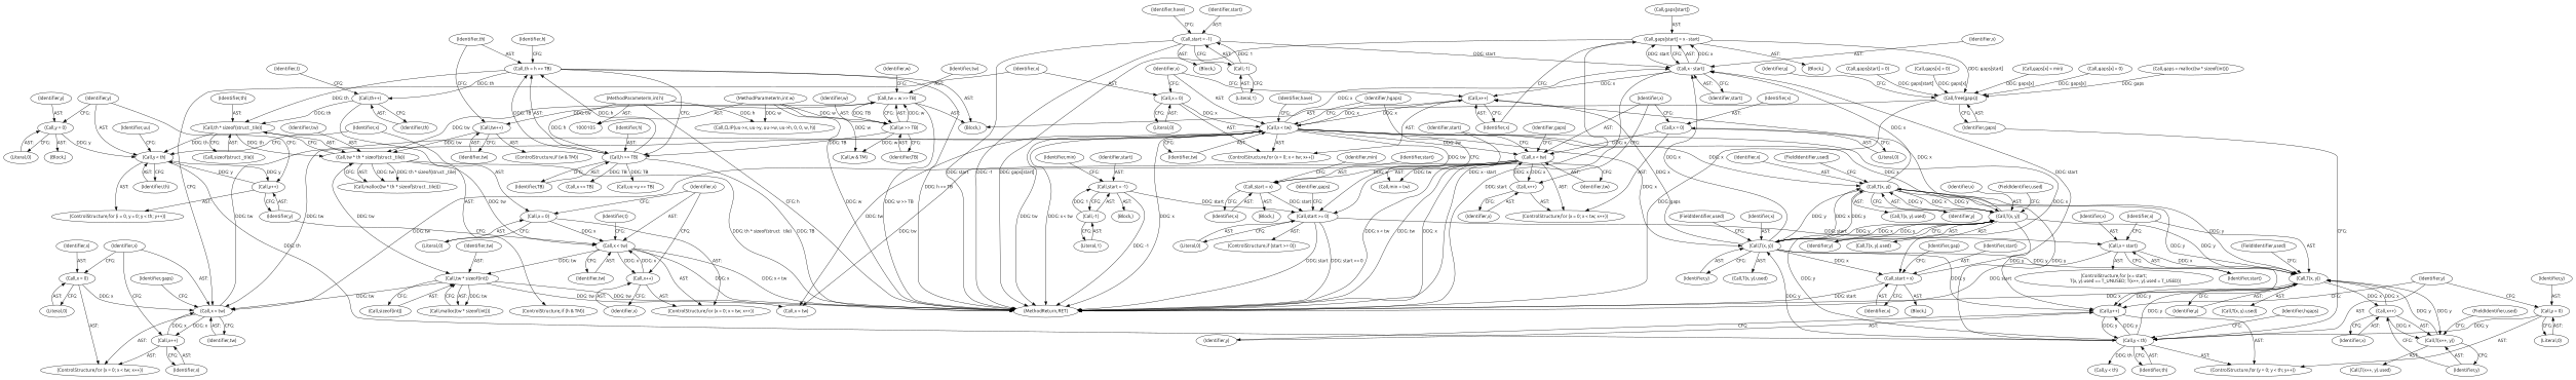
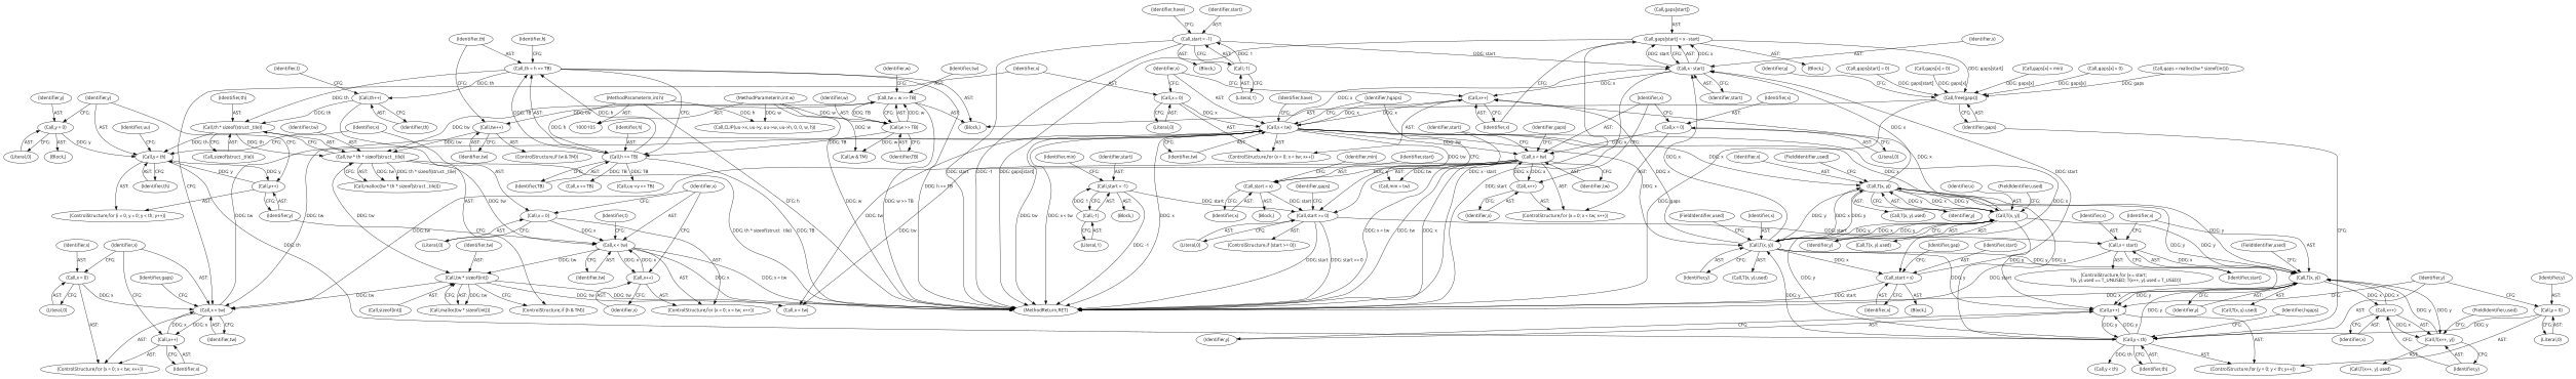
  digraph {
    fontname=Ubuntu
    node [fontname=Ubuntu]
    edge [fontname=Ubuntu]
    n1 [label="(Call,gaps[start] = x - start)"]
    n2 [label="(Call,x - start)"]
    n3 [label="(Call,free(gaps))"]
    n4 [label="(Block,)"]
    n5 [label="(MethodReturn,RET)"]
    n6 [label="(Call,x++)"]
    n7 [label="(Identifier,start)"]
    n8 [label="(Block,)"]
    n9 [label="(Identifier,gaps)"]
    n10 [label="(Call,x < tw)"]
    n11 [label="(ControlStructure,for (x = 0; x < tw; x++))"]
    n12 [label="(Identifier,x)"]
    n13 [label="(Call,T(x, y))"]
    n14 [label="(Call,T(x, y))"]
    n15 [label="(Call,T(x, y))"]
    n16 [label="(Call,y++)"]
    n17 [label="(Call,T(x, y))"]
    n18 [label="(Call,T(x, y).used)"]
    n19 [label="(Identifier,y)"]
    n20 [label="(Identifier,y)"]
    n21 [label="(Call,T(x, y).used)"]
    n22 [label="(Call,start = x)"]
    n23 [label="(Identifier,y)"]
    n24 [label="(Call,T(x, y).used)"]
    n25 [label="(Call,y < th)"]
    n26 [label="(ControlStructure,for (y = 0; y < th; y++))"]
    n27 [label="(Identifier,y)"]
    n28 [label="(Call,x++)"]
    n29 [label="(Call,T(x++, y))"]
    n30 [label="(Identifier,y)"]
    n31 [label="(Call,T(x, y).used)"]
    n32 [label="(Call,x < tw)"]
    n33 [label="(Call,x < tw)"]
    n34 [label="(Call,x < tw)"]
    n35 [label="(Identifier,tw)"]
    n36 [label="(Call,min = tw)"]
    n37 [label="(Call,start = x)"]
    n38 [label="(Call,x++)"]
    n39 [label="(Identifier,tw)"]
    n40 [label="(ControlStructure,for (x = 0; x < tw; x++))"]
    n41 [label="(Call,x++)"]
    n42 [label="(Identifier,tw)"]
    n43 [label="(ControlStructure,for (x = 0; x < tw; x++))"]
    n44 [label="(Identifier,x)"]
    n45 [label="(Block,)"]
    n46 [label="(Call,x = 0)"]
    n47 [label="(Literal,0)"]
    n48 [label="(Call,y < th)"]
    n49 [label="(Identifier,th)"]
    n50 [label="(Call,y = 0)"]
    n51 [label="(Literal,0)"]
    n52 [label="(Identifier,x)"]
    n53 [label="(Identifier,y)"]
    n54 [label="(Call,T(x++, y).used)"]
    n55 [label="(Call,x = start)"]
    n56 [label="(Identifier,start)"]
    n57 [label="(ControlStructure,for (x = start;\n                       T(x, y).used == T_UNUSED; T(x++, y).used = T_USED))"]
    n58 [label="(Call,start >= 0)"]
    n59 [label="(Literal,0)"]
    n60 [label="(ControlStructure,if (start >= 0))"]
    n61 [label="(Call,start = -1)"]
    n62 [label="(Call,-1)"]
    n63 [label="(Block,)"]
    n64 [label="(Literal,1)"]
    n65 [label="(Identifier,x)"]
    n66 [label="(Block,)"]
    n67 [label="(Identifier,x)"]
    n68 [label="(Call,x = 0)"]
    n69 [label="(Literal,0)"]
    n70 [label="(Call,y < th)"]
    n71 [label="(Call,y++)"]
    n72 [label="(ControlStructure,for (i = 0, y = 0; y < th; y++))"]
    n73 [label="(Identifier,th)"]
    n74 [label="(Identifier,y)"]
    n75 [label="(Call,y = 0)"]
    n76 [label="(Literal,0)"]
    n77 [label="(Block,)"]
    n78 [label="(Call,x < tw)"]
    n79 [label="(Call,th * sizeof(struct _tile))"]
    n80 [label="(Call,tw * th * sizeof(struct _tile))"]
    n81 [label="(Call,sizeof(struct _tile))"]
    n82 [label="(Call,tw * sizeof(int))"]
    n83 [label="(Call,malloc(tw * th * sizeof(struct _tile)))"]
    n84 [label="(Call,th++)"]
    n85 [label="(Identifier,th)"]
    n86 [label="(ControlStructure,if (h & TM))"]
    n87 [label="(Call,th = h >> TB)"]
    n88 [label="(Call,h >> TB)"]
    n89 [label="(Identifier,TB)"]
    n90 [label="(Call,x << TB)"]
    n91 [label="(Call,uu->y >> TB)"]
    n92 [label="(MethodParameterIn,int h)"]
    n93 [label="(Call,CLIP(uu->x, uu->y, uu->w, uu->h, 0, 0, w, h))"]
    1000105
    n95 [label="(Call,w >> TB)"]
    n96 [label="(Call,tw = w >> TB)"]
    n97 [label="(Call,w & TM)"]
    n98 [label="(Identifier,TB)"]
    n99 [label="(Call,tw++)"]
    n100 [label="(MethodParameterIn,int w)"]
    n101 [label="(Identifier,x)"]
    n102 [label="(Call,x = 0)"]
    n103 [label="(Literal,0)"]
    n104 [label="(Call,sizeof(int))"]
    n105 [label="(Call,malloc(tw * sizeof(int)))"]
    n106 [label="(Call,x++)"]
    n107 [label="(ControlStructure,for (x = 0; x < tw; x++))"]
    n108 [label="(Identifier,tw)"]
    n109 [label="(Identifier,x)"]
    n110 [label="(Call,x = 0)"]
    n111 [label="(Literal,0)"]
    n112 [label="(Identifier,tw)"]
    n113 [label="(ControlStructure,if (w & TM))"]
    n114 [label="(Call,start = -1)"]
    n115 [label="(Call,-1)"]
    n116 [label="(Block,)"]
    n117 [label="(Literal,1)"]
    n118 [label="(Identifier,min)"]
    n119 [label="(Identifier,gaps)"]
    n120 [label="(Identifier,y)"]
    n121 [label="(Identifier,start)"]
    n122 [label="(Identifier,y)"]
    n123 [label="(Identifier,x)"]
    n124 [label="(Identifier,x)"]
    n125 [label="(Identifier,h)"]
    n126 [label="(Identifier,t)"]
    n127 [label="(Identifier,x)"]
    n128 [label="(Identifier,w)"]
    n129 [label="(Identifier,tw)"]
    n130 [label="(Identifier,tw)"]
    n131 [label="(Identifier,gaps)"]
    n132 [label="(Call,gaps[x] = 0)"]
    n133 [label="(Call,gaps = malloc(tw * sizeof(int)))"]
    n134 [label="(Identifier,uu)"]
    n135 [label="(Identifier,x)"]
    n136 [label="(Identifier,y)"]
    n137 [label="(Identifier,gaps)"]
    n138 [label="(Identifier,hgaps)"]
    n139 [label="(Identifier,x)"]
    n140 [label="(FieldIdentifier,used)"]
    n141 [label="(Identifier,y)"]
    n142 [label="(Identifier,w)"]
    n143 [label="(Identifier,min)"]
    n144 [label="(Identifier,have)"]
    n145 [label="(Identifier,th)"]
    n146 [label="(Identifier,x)"]
    n147 [label="(Identifier,start)"]
    n148 [label="(FieldIdentifier,used)"]
    n149 [label="(Call,gaps[start] = 0)"]
    n150 [label="(Identifier,x)"]
    n151 [label="(Identifier,x)"]
    n152 [label="(Identifier,t)"]
    n153 [label="(Identifier,x)"]
    n154 [label="(FieldIdentifier,used)"]
    n155 [label="(Identifier,x)"]
    n156 [label="(FieldIdentifier,used)"]
    n157 [label="(Call,gaps[x] > 0)"]
    n158 [label="(Identifier,x)"]
    n159 [label="(Identifier,y)"]
    n160 [label="(Identifier,start)"]
    n161 [label="(Identifier,gap)"]
    n162 [label="(Identifier,start)"]
    n163 [label="(Identifier,h)"]
    n164 [label="(Identifier,have)"]
    n165 [label="(Identifier,tw)"]
    n166 [label="(Identifier,hgaps)"]
    n167 [label="(Call,gaps[x] < min)"]
    n168 [label="(FieldIdentifier,used)"]
    n169 [label="(Identifier,x)"]
    n170 [label="(Identifier,x)"]
    n171 [label="(Identifier,x)"]
    n172 [label="(Identifier,start)"]
    n173 [label="(Call,gaps[start])"]
    n174 [label="(Identifier,th)"]
    n1 -> n2 [label="CFG: "]
    n1 -> n3 [label="DDG: gaps[start]"]
    n1 -> n4 [label="AST: "]
    n1 -> n5 [label="DDG: gaps[start]"]
    n1 -> n5 [label="DDG: x - start"]
    n2 -> n1 [label="AST: "]
    n2 -> n1 [label="DDG: x"]
    n2 -> n1 [label="DDG: start"]
    n2 -> n5 [label="DDG: start"]
    n2 -> n6 [label="DDG: x"]
    n2 -> n7 [label="CFG: "]
    n3 -> n5 [label="DDG: gaps"]
    n3 -> n8 [label="AST: "]
    n3 -> n9 [label="CFG: "]
    n6 -> n10 [label="DDG: x"]
    n6 -> n11 [label="AST: "]
    n6 -> n12 [label="CFG: "]
    n7 -> n2 [label="AST: "]
    n9 -> n3 [label="AST: "]
    n9 -> n25 [label="CFG: "]
    n10 -> n2 [label="DDG: x"]
    n10 -> n5 [label="DDG: x < tw"]
    n10 -> n5 [label="DDG: x"]
    n10 -> n5 [label="DDG: tw"]
    n10 -> n6 [label="DDG: x"]
    n10 -> n11 [label="AST: "]
    n10 -> n13 [label="DDG: x"]
    n10 -> n14 [label="DDG: x"]
    n10 -> n15 [label="DDG: x"]
    n10 -> n22 [label="DDG: x"]
    n10 -> n32 [label="DDG: tw"]
    n10 -> n33 [label="DDG: tw"]
    n10 -> n34 [label="DDG: tw"]
    n10 -> n35 [label="CFG: "]
    n10 -> n36 [label="DDG: tw"]
    n12 -> n1 [label="CFG: "]
    n12 -> n6 [label="AST: "]
    n13 -> n2 [label="DDG: x"]
    n13 -> n14 [label="DDG: x"]
    n13 -> n14 [label="DDG: y"]
    n13 -> n15 [label="DDG: y"]
    n13 -> n16 [label="DDG: y"]
    n13 -> n17 [label="DDG: y"]
    n13 -> n18 [label="AST: "]
    n13 -> n19 [label="CFG: "]
    n14 -> n6 [label="DDG: x"]
    n14 -> n13 [label="DDG: y"]
    n14 -> n15 [label="DDG: y"]
    n14 -> n16 [label="DDG: y"]
    n14 -> n17 [label="DDG: y"]
    n14 -> n20 [label="CFG: "]
    n14 -> n21 [label="AST: "]
    n15 -> n2 [label="DDG: x"]
    n15 -> n6 [label="DDG: x"]
    n15 -> n13 [label="DDG: x"]
    n15 -> n13 [label="DDG: y"]
    n15 -> n14 [label="DDG: x"]
    n15 -> n14 [label="DDG: y"]
    n15 -> n16 [label="DDG: y"]
    n15 -> n17 [label="DDG: y"]
    n15 -> n22 [label="DDG: x"]
    n15 -> n23 [label="CFG: "]
    n15 -> n24 [label="AST: "]
    n16 -> n25 [label="DDG: y"]
    n16 -> n26 [label="AST: "]
    n16 -> n27 [label="CFG: "]
    n17 -> n5 [label="DDG: x"]
    n17 -> n16 [label="DDG: y"]
    n17 -> n28 [label="DDG: x"]
    n17 -> n29 [label="DDG: y"]
    n17 -> n30 [label="CFG: "]
    n17 -> n31 [label="AST: "]
    n19 -> n13 [label="AST: "]
    n20 -> n14 [label="AST: "]
    n22 -> n2 [label="DDG: start"]
    n22 -> n5 [label="DDG: start"]
    n22 -> n44 [label="CFG: "]
    n22 -> n45 [label="AST: "]
    n23 -> n15 [label="AST: "]
    n25 -> n13 [label="DDG: y"]
    n25 -> n14 [label="DDG: y"]
    n25 -> n15 [label="DDG: y"]
    n25 -> n16 [label="DDG: y"]
    n25 -> n17 [label="DDG: y"]
    n25 -> n26 [label="AST: "]
    n25 -> n48 [label="DDG: th"]
    n25 -> n49 [label="CFG: "]
    n27 -> n16 [label="AST: "]
    n28 -> n17 [label="DDG: x"]
    n28 -> n29 [label="AST: "]
    n28 -> n29 [label="DDG: x"]
    n28 -> n52 [label="CFG: "]
    n29 -> n17 [label="DDG: y"]
    n29 -> n53 [label="CFG: "]
    n29 -> n54 [label="AST: "]
    n30 -> n17 [label="AST: "]
    n32 -> n5 [label="DDG: x < tw"]
    n32 -> n5 [label="DDG: tw"]
    n32 -> n5 [label="DDG: x"]
    n32 -> n33 [label="DDG: tw"]
    n32 -> n34 [label="DDG: tw"]
    n32 -> n36 [label="DDG: tw"]
    n32 -> n37 [label="DDG: x"]
    n32 -> n38 [label="DDG: x"]
    n32 -> n39 [label="CFG: "]
    n32 -> n40 [label="AST: "]
    n33 -> n10 [label="DDG: tw"]
    n33 -> n41 [label="DDG: x"]
    n33 -> n42 [label="CFG: "]
    n33 -> n43 [label="AST: "]
    n35 -> n10 [label="AST: "]
    n37 -> n58 [label="DDG: start"]
    n37 -> n65 [label="CFG: "]
    n37 -> n66 [label="AST: "]
    n38 -> n32 [label="DDG: x"]
    n38 -> n40 [label="AST: "]
    n38 -> n67 [label="CFG: "]
    n39 -> n32 [label="AST: "]
    n41 -> n33 [label="DDG: x"]
    n41 -> n43 [label="AST: "]
    n41 -> n101 [label="CFG: "]
    n42 -> n33 [label="AST: "]
    n44 -> n22 [label="AST: "]
    n46 -> n10 [label="DDG: x"]
    n46 -> n11 [label="AST: "]
    n46 -> n47 [label="CFG: "]
    n47 -> n46 [label="AST: "]
    n49 -> n25 [label="AST: "]
    n50 -> n25 [label="DDG: y"]
    n50 -> n26 [label="AST: "]
    n50 -> n51 [label="CFG: "]
    n51 -> n50 [label="AST: "]
    n52 -> n28 [label="AST: "]
    n53 -> n28 [label="CFG: "]
    n53 -> n29 [label="AST: "]
    n55 -> n5 [label="DDG: start"]
    n55 -> n17 [label="DDG: x"]
    n55 -> n56 [label="CFG: "]
    n55 -> n57 [label="AST: "]
    n56 -> n55 [label="AST: "]
    n58 -> n5 [label="DDG: start >= 0"]
    n58 -> n5 [label="DDG: start"]
    n58 -> n55 [label="DDG: start"]
    n58 -> n59 [label="CFG: "]
    n58 -> n60 [label="AST: "]
    n59 -> n58 [label="AST: "]
    n61 -> n5 [label="DDG: -1"]
    n61 -> n58 [label="DDG: start"]
    n61 -> n62 [label="CFG: "]
    n61 -> n63 [label="AST: "]
    n62 -> n61 [label="AST: "]
    n62 -> n61 [label="DDG: 1"]
    n62 -> n64 [label="CFG: "]
    n64 -> n62 [label="AST: "]
    n65 -> n37 [label="AST: "]
    n67 -> n38 [label="AST: "]
    n68 -> n32 [label="DDG: x"]
    n68 -> n40 [label="AST: "]
    n68 -> n69 [label="CFG: "]
    n69 -> n68 [label="AST: "]
    n70 -> n25 [label="DDG: th"]
    n70 -> n71 [label="DDG: y"]
    n70 -> n72 [label="AST: "]
    n70 -> n73 [label="CFG: "]
    n71 -> n70 [label="DDG: y"]
    n71 -> n72 [label="AST: "]
    n71 -> n74 [label="CFG: "]
    n73 -> n70 [label="AST: "]
    n74 -> n71 [label="AST: "]
    n74 -> n78 [label="CFG: "]
    n75 -> n70 [label="DDG: y"]
    n75 -> n76 [label="CFG: "]
    n75 -> n77 [label="AST: "]
    n76 -> n75 [label="AST: "]
    n78 -> n5 [label="DDG: x"]
    n78 -> n5 [label="DDG: x < tw"]
    n78 -> n82 [label="DDG: tw"]
    n78 -> n106 [label="DDG: x"]
    n78 -> n107 [label="AST: "]
    n78 -> n108 [label="CFG: "]
    n79 -> n70 [label="DDG: th"]
    n79 -> n80 [label="AST: "]
    n79 -> n80 [label="DDG: th"]
    n79 -> n81 [label="CFG: "]
    n80 -> n5 [label="DDG: th * sizeof(struct _tile)"]
    n80 -> n78 [label="DDG: tw"]
    n80 -> n79 [label="CFG: "]
    n80 -> n82 [label="DDG: tw"]
    n80 -> n83 [label="AST: "]
    n80 -> n83 [label="DDG: tw"]
    n80 -> n83 [label="DDG: th * sizeof(struct _tile)"]
    n81 -> n79 [label="AST: "]
    n82 -> n5 [label="DDG: tw"]
    n82 -> n33 [label="DDG: tw"]
    n82 -> n34 [label="DDG: tw"]
-   n82 -> n104 [label="CFG: "]
+   n82 -> n86 [label="CFG: "]
    n82 -> n105 [label="AST: "]
    n82 -> n105 [label="DDG: tw"]
    n83 -> n80 [label="CFG: "]
    n84 -> n79 [label="DDG: th"]
    n84 -> n85 [label="CFG: "]
    n84 -> n86 [label="AST: "]
    n85 -> n84 [label="AST: "]
    n87 -> n5 [label="DDG: h >> TB"]
    n87 -> n8 [label="AST: "]
    n87 -> n79 [label="DDG: th"]
    n87 -> n84 [label="DDG: th"]
    n87 -> n88 [label="CFG: "]
    n88 -> n5 [label="DDG: TB"]
    n88 -> n87 [label="AST: "]
    n88 -> n87 [label="DDG: h"]
    n88 -> n87 [label="DDG: TB"]
    n88 -> n89 [label="CFG: "]
    n88 -> n90 [label="DDG: TB"]
    n88 -> n91 [label="DDG: TB"]
    n89 -> n88 [label="AST: "]
    n92 -> n5 [label="CFG: h"]
    n92 -> n88 [label="DDG: h"]
    n92 -> n93 [label="DDG: h"]
    n92 -> 1000105 [label="AST: "]
    n95 -> n88 [label="DDG: TB"]
    n95 -> n96 [label="AST: "]
    n95 -> n96 [label="DDG: w"]
    n95 -> n96 [label="DDG: TB"]
    n95 -> n97 [label="DDG: w"]
    n95 -> n98 [label="CFG: "]
    n96 -> n5 [label="DDG: w >> TB"]
    n96 -> n8 [label="AST: "]
    n96 -> n80 [label="DDG: tw"]
    n96 -> n95 [label="CFG: "]
    n96 -> n99 [label="DDG: tw"]
    n98 -> n95 [label="AST: "]
    n99 -> n80 [label="DDG: tw"]
    n99 -> n112 [label="CFG: "]
    n99 -> n113 [label="AST: "]
    n100 -> n5 [label="DDG: w"]
    n100 -> n93 [label="DDG: w"]
    n100 -> 1000105 [label="AST: "]
    n100 -> n95 [label="DDG: w"]
    n100 -> n97 [label="DDG: w"]
    n101 -> n41 [label="AST: "]
    n102 -> n33 [label="DDG: x"]
    n102 -> n43 [label="AST: "]
    n102 -> n103 [label="CFG: "]
    n103 -> n102 [label="AST: "]
    n104 -> n82 [label="AST: "]
    n105 -> n82 [label="CFG: "]
    n106 -> n78 [label="DDG: x"]
    n106 -> n107 [label="AST: "]
    n106 -> n109 [label="CFG: "]
    n108 -> n78 [label="AST: "]
    n109 -> n106 [label="AST: "]
    n110 -> n78 [label="DDG: x"]
    n110 -> n107 [label="AST: "]
    n110 -> n111 [label="CFG: "]
    n111 -> n110 [label="AST: "]
    n112 -> n99 [label="AST: "]
    n114 -> n2 [label="DDG: start"]
    n114 -> n5 [label="DDG: start"]
    n114 -> n5 [label="DDG: -1"]
    n114 -> n115 [label="CFG: "]
    n114 -> n116 [label="AST: "]
    n115 -> n114 [label="AST: "]
    n115 -> n114 [label="DDG: 1"]
    n115 -> n117 [label="CFG: "]
    n117 -> n115 [label="AST: "]
    n118 -> n37 [label="CFG: "]
    n119 -> n33 [label="CFG: "]
    n120 -> n50 [label="AST: "]
    n121 -> n37 [label="AST: "]
    n122 -> n70 [label="AST: "]
    n122 -> n71 [label="CFG: "]
    n122 -> n75 [label="CFG: "]
    n123 -> n70 [label="CFG: "]
    n123 -> n110 [label="AST: "]
    n124 -> n32 [label="AST: "]
    n124 -> n38 [label="CFG: "]
    n124 -> n68 [label="CFG: "]
    n125 -> n87 [label="CFG: "]
    n126 -> n78 [label="CFG: "]
    n127 -> n68 [label="AST: "]
    n128 -> n95 [label="AST: "]
    n129 -> n80 [label="AST: "]
    n130 -> n96 [label="AST: "]
    n131 -> n32 [label="CFG: "]
    n132 -> n3 [label="DDG: gaps[x]"]
    n133 -> n3 [label="DDG: gaps"]
    n134 -> n70 [label="CFG: "]
    n135 -> n6 [label="CFG: "]
    n135 -> n10 [label="AST: "]
    n135 -> n46 [label="CFG: "]
    n136 -> n3 [label="CFG: "]
    n137 -> n58 [label="CFG: "]
    n138 -> n10 [label="CFG: "]
    n138 -> n58 [label="CFG: "]
    n139 -> n55 [label="AST: "]
    n140 -> n29 [label="CFG: "]
    n141 -> n16 [label="CFG: "]
    n141 -> n25 [label="AST: "]
    n141 -> n50 [label="CFG: "]
    n142 -> n96 [label="CFG: "]
    n143 -> n61 [label="CFG: "]
    n144 -> n114 [label="CFG: "]
    n145 -> n87 [label="AST: "]
    n145 -> n99 [label="CFG: "]
    n146 -> n14 [label="AST: "]
    n147 -> n32 [label="CFG: "]
    n147 -> n58 [label="AST: "]
    n148 -> n17 [label="CFG: "]
    n149 -> n3 [label="DDG: gaps[start]"]
    n150 -> n17 [label="AST: "]
    n150 -> n55 [label="CFG: "]
    n151 -> n13 [label="AST: "]
    n152 -> n84 [label="CFG: "]
    n153 -> n33 [label="AST: "]
    n153 -> n41 [label="CFG: "]
    n153 -> n102 [label="CFG: "]
    n154 -> n13 [label="CFG: "]
    n155 -> n33 [label="CFG: "]
    n155 -> n46 [label="AST: "]
    n156 -> n14 [label="CFG: "]
    n157 -> n3 [label="DDG: gaps[x]"]
    n158 -> n2 [label="AST: "]
    n159 -> n75 [label="AST: "]
    n160 -> n114 [label="AST: "]
    n161 -> n22 [label="CFG: "]
    n162 -> n22 [label="AST: "]
    n163 -> n88 [label="AST: "]
    n164 -> n10 [label="CFG: "]
    n165 -> n82 [label="AST: "]
    n166 -> n25 [label="CFG: "]
    n167 -> n3 [label="DDG: gaps[x]"]
    n168 -> n15 [label="CFG: "]
    n169 -> n78 [label="AST: "]
    n169 -> n106 [label="CFG: "]
    n169 -> n110 [label="CFG: "]
    n170 -> n102 [label="AST: "]
    n171 -> n15 [label="AST: "]
    n172 -> n61 [label="AST: "]
    n173 -> n1 [label="AST: "]
    n174 -> n79 [label="AST: "]
  }
